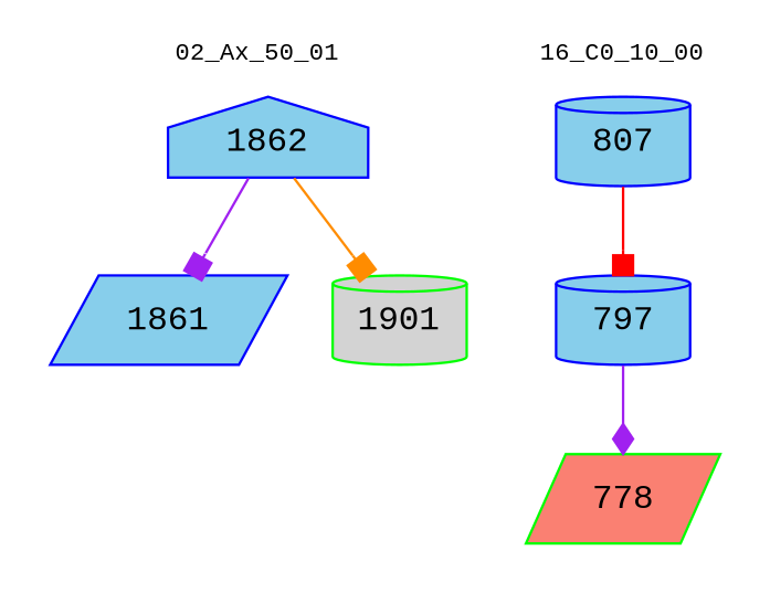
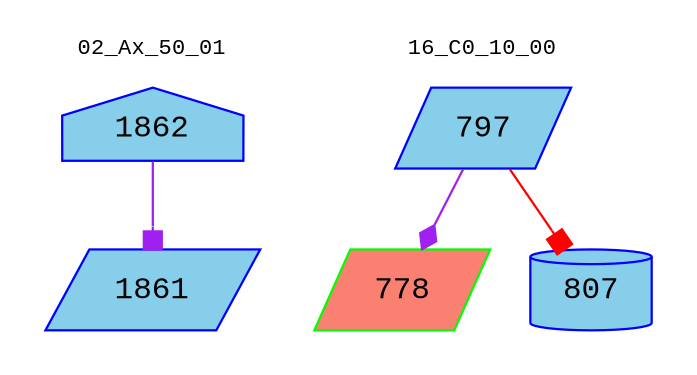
  digraph {
    fontname="Liberation Mono"
    node [color=blue fillcolor=skyblue fontname="Liberation Mono" shape=parallelogram style=filled]
    edge [arrowhead=box color=purple fontname="Liberation Mono"]
    n1 [label=1862 shape=house]
    n2 [label=1861]
-   n3 [color=green fillcolor=lightgrey label=1901 shape=cylinder]
-   n4 [label=797 shape=cylinder]
+   n4 [label=797]
    n5 [color=green fillcolor=salmon label=778]
    n6 [label=807 shape=cylinder]
    subgraph cluster_1 {
      color=white
      fontsize=10
      label="02_Ax_50_01"
      n1
      n2
-     n3
    }
    subgraph cluster_2 {
      color=white
      fontsize=10
      label="16_C0_10_00"
      n4
      n5
      n6
    }
    n1 -> n2
-   n1 -> n3 [color=darkorange]
    n4 -> n5 [arrowhead=diamond]
-   n6 -> n4 [color=red]
+   n4 -> n6 [color=red]
  }
